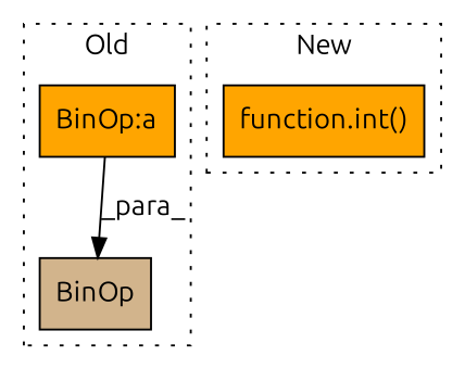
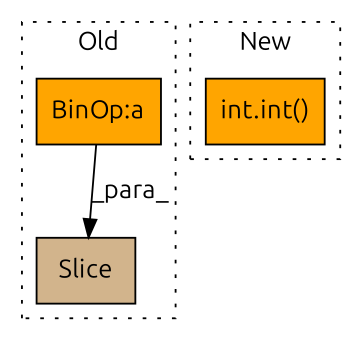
  digraph {
    fontname=Ubuntu
    node [shape=box style=filled fillcolor=orange fontname=Ubuntu]
-   n1 [a=80 l=72 label=BinOp s=1887 fillcolor=tan]
+   n1 [a=80 l=72 label=Slice s=1887 fillcolor=tan]
    n2 [a=82 l=43 label="BinOp:a" s=1899]
-   n3 [a=75 l="4,1" label="function.int()" s="2406,2437"]
+   n3 [a=75 l="4,1" label="int.int()" s="2406,2437"]
    subgraph cluster_1 {
      label=Old
      style=dotted
      n1
      n2
    }
    subgraph cluster_2 {
      label=New
      style=dotted
      n3
    }
    n2 -> n1 [label=_para_ fontname=Ubuntu]
  }
